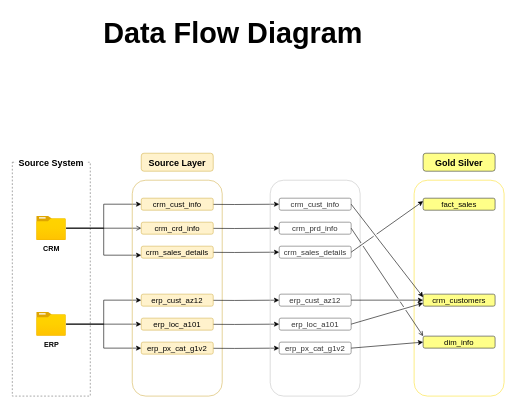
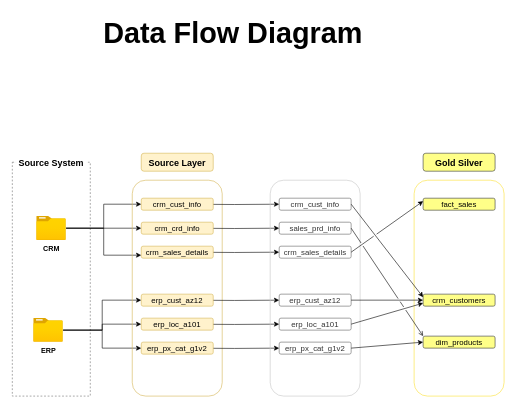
  <mxCell id="0" />
  <mxCell id="1" parent="0" />
  <mxCell id="2" value="&lt;h1 style=&quot;margin-top: 0px;&quot;&gt;Data Flow Diagram&lt;/h1&gt;" style="text;html=1;whiteSpace=wrap;overflow=hidden;rounded=0;fontSize=24;" parent="1" vertex="1"><mxGeometry x="170" y="20" width="530" height="120" as="geometry" /></mxCell>
  <mxCell id="3" value="" style="rounded=0;whiteSpace=wrap;html=1;fillColor=none;strokeColor=light-dark(#707070, #ededed);dashed=1;" parent="1" vertex="1"><mxGeometry x="20" y="270" width="130" height="390" as="geometry" /></mxCell>
  <mxCell id="4" value="&lt;b&gt;&lt;font&gt;Source System&lt;/font&gt;&lt;/b&gt;" style="rounded=0;whiteSpace=wrap;html=1;fontSize=15;strokeColor=none;" parent="1" vertex="1"><mxGeometry x="26.25" y="250" width="117.5" height="40" as="geometry" /></mxCell>
  <mxCell id="5" style="edgeStyle=orthogonalEdgeStyle;rounded=0;orthogonalLoop=1;jettySize=auto;html=1;entryX=0;entryY=0.5;entryDx=0;entryDy=0;" parent="1" source="8" target="16" edge="1"><mxGeometry relative="1" as="geometry" /></mxCell>
- <mxCell id="6" style="edgeStyle=orthogonalEdgeStyle;rounded=0;orthogonalLoop=1;jettySize=auto;html=1;endArrow=open;" parent="1" source="8" target="20" edge="1"><mxGeometry relative="1" as="geometry" /></mxCell>
+ <mxCell id="6" style="edgeStyle=orthogonalEdgeStyle;rounded=0;orthogonalLoop=1;jettySize=auto;html=1;" parent="1" source="8" target="20" edge="1"><mxGeometry relative="1" as="geometry" /></mxCell>
  <mxCell id="7" style="edgeStyle=orthogonalEdgeStyle;rounded=0;orthogonalLoop=1;jettySize=auto;html=1;entryX=0;entryY=0.75;entryDx=0;entryDy=0;" parent="1" source="8" target="18" edge="1"><mxGeometry relative="1" as="geometry" /></mxCell>
  <mxCell id="8" value="&lt;b&gt;CRM&lt;/b&gt;" style="image;aspect=fixed;html=1;points=[];align=center;fontSize=12;image=img/lib/azure2/general/Folder_Blank.svg;" parent="1" vertex="1"><mxGeometry x="60.35" y="360" width="49.29" height="40" as="geometry" /></mxCell>
  <mxCell id="9" style="edgeStyle=orthogonalEdgeStyle;rounded=0;orthogonalLoop=1;jettySize=auto;html=1;entryX=0;entryY=0.5;entryDx=0;entryDy=0;" parent="1" source="12" target="22" edge="1"><mxGeometry relative="1" as="geometry" /></mxCell>
  <mxCell id="10" style="edgeStyle=orthogonalEdgeStyle;rounded=0;orthogonalLoop=1;jettySize=auto;html=1;" parent="1" source="12" target="26" edge="1"><mxGeometry relative="1" as="geometry" /></mxCell>
  <mxCell id="11" style="edgeStyle=orthogonalEdgeStyle;rounded=0;orthogonalLoop=1;jettySize=auto;html=1;entryX=0;entryY=0.5;entryDx=0;entryDy=0;" parent="1" source="12" target="24" edge="1"><mxGeometry relative="1" as="geometry" /></mxCell>
- <mxCell id="12" value="&lt;b&gt;ERP&lt;/b&gt;" style="image;aspect=fixed;html=1;points=[];align=center;fontSize=12;image=img/lib/azure2/general/Folder_Blank.svg;" parent="1" vertex="1"><mxGeometry x="60.35" y="520" width="49.29" height="40" as="geometry" /></mxCell>
+ <mxCell id="12" value="&lt;b&gt;ERP&lt;/b&gt;" style="image;aspect=fixed;html=1;points=[];align=center;fontSize=12;image=img/lib/azure2/general/Folder_Blank.svg;" parent="1" vertex="1"><mxGeometry x="55.35" y="530" width="49.29" height="40" as="geometry" /></mxCell>
  <mxCell id="13" value="" style="rounded=1;whiteSpace=wrap;html=1;fillColor=none;strokeColor=#d6b656;" parent="1" vertex="1"><mxGeometry x="220" y="300" width="150" height="360" as="geometry" /></mxCell>
  <mxCell id="14" value="&lt;b&gt;&lt;font style=&quot;font-size: 15px;&quot;&gt;Source Layer&lt;/font&gt;&lt;/b&gt;" style="rounded=1;whiteSpace=wrap;html=1;fillColor=#fff2cc;strokeColor=#D6B656;" parent="1" vertex="1"><mxGeometry x="235" y="255" width="120" height="30" as="geometry" /></mxCell>
  <mxCell id="15" style="edgeStyle=orthogonalEdgeStyle;rounded=0;orthogonalLoop=1;jettySize=auto;html=1;" parent="1" target="28" edge="1"><mxGeometry relative="1" as="geometry"><mxPoint x="315" y="340" as="sourcePoint" /></mxGeometry></mxCell>
  <mxCell id="16" value="&lt;font style=&quot;font-size: 13px;&quot;&gt;crm_cust_info&lt;/font&gt;" style="rounded=1;whiteSpace=wrap;html=1;fillColor=#fff2cc;strokeColor=#D6B656;" parent="1" vertex="1"><mxGeometry x="235" y="330" width="120" height="20" as="geometry" /></mxCell>
  <mxCell id="17" style="edgeStyle=orthogonalEdgeStyle;rounded=0;orthogonalLoop=1;jettySize=auto;html=1;entryX=0;entryY=0.5;entryDx=0;entryDy=0;" parent="1" target="29" edge="1"><mxGeometry relative="1" as="geometry"><mxPoint x="315" y="420" as="sourcePoint" /></mxGeometry></mxCell>
  <mxCell id="18" value="&lt;font style=&quot;font-size: 13px;&quot;&gt;crm_sales_details&lt;/font&gt;" style="rounded=1;whiteSpace=wrap;html=1;fillColor=#fff2cc;strokeColor=#D6B656;" parent="1" vertex="1"><mxGeometry x="235" y="410" width="120" height="20" as="geometry" /></mxCell>
  <mxCell id="19" style="edgeStyle=orthogonalEdgeStyle;rounded=0;orthogonalLoop=1;jettySize=auto;html=1;entryX=0;entryY=0.5;entryDx=0;entryDy=0;" parent="1" target="30" edge="1"><mxGeometry relative="1" as="geometry"><mxPoint x="315" y="380" as="sourcePoint" /></mxGeometry></mxCell>
  <mxCell id="20" value="&lt;font style=&quot;font-size: 13px;&quot;&gt;crm_crd_info&lt;/font&gt;" style="rounded=1;whiteSpace=wrap;html=1;fillColor=#fff2cc;strokeColor=#D6B656;" parent="1" vertex="1"><mxGeometry x="235" y="370" width="120" height="20" as="geometry" /></mxCell>
  <mxCell id="21" style="edgeStyle=orthogonalEdgeStyle;rounded=0;orthogonalLoop=1;jettySize=auto;html=1;entryX=0;entryY=0.5;entryDx=0;entryDy=0;" parent="1" target="31" edge="1"><mxGeometry relative="1" as="geometry"><mxPoint x="315" y="500" as="sourcePoint" /></mxGeometry></mxCell>
  <mxCell id="22" value="&lt;font style=&quot;font-size: 13px;&quot;&gt;erp_cust_az12&lt;/font&gt;" style="rounded=1;whiteSpace=wrap;html=1;fillColor=#fff2cc;strokeColor=#D6B656;" parent="1" vertex="1"><mxGeometry x="235" y="490" width="120" height="20" as="geometry" /></mxCell>
  <mxCell id="23" style="edgeStyle=orthogonalEdgeStyle;rounded=0;orthogonalLoop=1;jettySize=auto;html=1;entryX=0;entryY=0.5;entryDx=0;entryDy=0;" parent="1" target="32" edge="1"><mxGeometry relative="1" as="geometry"><mxPoint x="315" y="580" as="sourcePoint" /></mxGeometry></mxCell>
  <mxCell id="24" value="&lt;font style=&quot;font-size: 13px;&quot;&gt;erp_px_cat_g1v2&lt;/font&gt;" style="rounded=1;whiteSpace=wrap;html=1;fillColor=#fff2cc;strokeColor=#D6B656;" parent="1" vertex="1"><mxGeometry x="235" y="570" width="120" height="20" as="geometry" /></mxCell>
  <mxCell id="25" style="edgeStyle=orthogonalEdgeStyle;rounded=0;orthogonalLoop=1;jettySize=auto;html=1;entryX=0;entryY=0.5;entryDx=0;entryDy=0;" parent="1" target="33" edge="1"><mxGeometry relative="1" as="geometry"><mxPoint x="315" y="540" as="sourcePoint" /></mxGeometry></mxCell>
  <mxCell id="26" value="&lt;span style=&quot;font-size: 13px;&quot;&gt;erp_loc_a101&lt;/span&gt;" style="rounded=1;whiteSpace=wrap;html=1;fillColor=#fff2cc;strokeColor=#D6B656;" parent="1" vertex="1"><mxGeometry x="235" y="530" width="120" height="20" as="geometry" /></mxCell>
  <mxCell id="27" value="" style="rounded=1;whiteSpace=wrap;html=1;fillColor=none;strokeColor=#C7C7C7;fontColor=#333333;" parent="1" vertex="1"><mxGeometry x="450" y="300" width="150" height="360" as="geometry" /></mxCell>
  <mxCell id="28" value="&lt;font style=&quot;font-size: 13px;&quot;&gt;crm_cust_info&lt;/font&gt;" style="rounded=1;whiteSpace=wrap;html=1;fillColor=none;strokeColor=#666666;fontColor=#333333;" parent="1" vertex="1"><mxGeometry x="465" y="330" width="120" height="20" as="geometry" /></mxCell>
  <mxCell id="29" value="&lt;font style=&quot;font-size: 13px;&quot;&gt;crm_sales_details&lt;/font&gt;" style="rounded=1;whiteSpace=wrap;html=1;fillColor=none;strokeColor=#666666;fontColor=#333333;" parent="1" vertex="1"><mxGeometry x="465" y="410" width="120" height="20" as="geometry" /></mxCell>
- <mxCell id="30" value="&lt;font style=&quot;font-size: 13px;&quot;&gt;crm_prd_info&lt;/font&gt;" style="rounded=1;whiteSpace=wrap;html=1;fillColor=none;strokeColor=#666666;fontColor=#333333;" parent="1" vertex="1"><mxGeometry x="465" y="370" width="120" height="20" as="geometry" /></mxCell>
+ <mxCell id="30" value="&lt;font style=&quot;font-size: 13px;&quot;&gt;sales_prd_info&lt;/font&gt;" style="rounded=1;whiteSpace=wrap;html=1;fillColor=none;strokeColor=#666666;fontColor=#333333;" parent="1" vertex="1"><mxGeometry x="465" y="370" width="120" height="20" as="geometry" /></mxCell>
  <mxCell id="31" value="&lt;font style=&quot;font-size: 13px;&quot;&gt;erp_cust_az12&lt;/font&gt;" style="rounded=1;whiteSpace=wrap;html=1;fillColor=none;strokeColor=#666666;fontColor=#333333;" parent="1" vertex="1"><mxGeometry x="465" y="490" width="120" height="20" as="geometry" /></mxCell>
  <mxCell id="32" value="&lt;font style=&quot;font-size: 13px;&quot;&gt;erp_px_cat_g1v2&lt;/font&gt;" style="rounded=1;whiteSpace=wrap;html=1;fillColor=none;strokeColor=#666666;fontColor=#333333;" parent="1" vertex="1"><mxGeometry x="465" y="570" width="120" height="20" as="geometry" /></mxCell>
  <mxCell id="33" value="&lt;span style=&quot;font-size: 13px;&quot;&gt;erp_loc_a101&lt;/span&gt;" style="rounded=1;whiteSpace=wrap;html=1;fillColor=none;strokeColor=#666666;fontColor=#333333;" parent="1" vertex="1"><mxGeometry x="465" y="530" width="120" height="20" as="geometry" /></mxCell>
  <mxCell id="34" value="" style="rounded=1;whiteSpace=wrap;html=1;fillColor=none;strokeColor=light-dark(#fbe137, #babdc0);" parent="1" vertex="1"><mxGeometry x="690" y="300" width="150" height="360" as="geometry" /></mxCell>
  <mxCell id="35" value="&lt;b&gt;&lt;font style=&quot;font-size: 15px;&quot;&gt;Gold Silver&lt;/font&gt;&lt;/b&gt;" style="rounded=1;whiteSpace=wrap;html=1;fillColor=#ffff88;strokeColor=#36393d;" parent="1" vertex="1"><mxGeometry x="705" y="255" width="120" height="30" as="geometry" /></mxCell>
  <mxCell id="36" value="&lt;font style=&quot;font-size: 13px;&quot;&gt;fact_sales&lt;/font&gt;" style="rounded=1;whiteSpace=wrap;html=1;fillColor=#ffff88;strokeColor=#36393d;" parent="1" vertex="1"><mxGeometry x="705" y="330" width="120" height="20" as="geometry" /></mxCell>
- <mxCell id="37" value="&lt;font style=&quot;font-size: 13px;&quot;&gt;dim_info&lt;/font&gt;" style="rounded=1;whiteSpace=wrap;html=1;fillColor=#ffff88;strokeColor=#36393d;" vertex="1" parent="1"><mxGeometry x="705" y="560" width="120" height="20" as="geometry" /></mxCell>
+ <mxCell id="37" value="&lt;font style=&quot;font-size: 13px;&quot;&gt;dim_products&lt;/font&gt;" style="rounded=1;whiteSpace=wrap;html=1;fillColor=#ffff88;strokeColor=#36393d;" vertex="1" parent="1"><mxGeometry x="705" y="560" width="120" height="20" as="geometry" /></mxCell>
  <mxCell id="38" value="&lt;font style=&quot;font-size: 13px;&quot;&gt;crm_customers&lt;/font&gt;" style="rounded=1;whiteSpace=wrap;html=1;fillColor=#ffff88;strokeColor=#36393d;" vertex="1" parent="1"><mxGeometry x="705" y="490" width="120" height="20" as="geometry" /></mxCell>
  <mxCell id="39" value="" style="endArrow=classic;html=1;rounded=0;exitX=1;exitY=0.5;exitDx=0;exitDy=0;entryX=0;entryY=0.25;entryDx=0;entryDy=0;jumpStyle=gap;" edge="1" parent="1" source="28" target="38"><mxGeometry width="50" height="50" relative="1" as="geometry"><mxPoint x="620" y="380" as="sourcePoint" /><mxPoint x="670" y="330" as="targetPoint" /></mxGeometry></mxCell>
  <mxCell id="40" value="" style="endArrow=classic;html=1;rounded=0;exitX=1;exitY=0.5;exitDx=0;exitDy=0;entryX=0;entryY=0.25;entryDx=0;entryDy=0;jumpStyle=gap;" edge="1" parent="1" source="29" target="36"><mxGeometry width="50" height="50" relative="1" as="geometry"><mxPoint x="630" y="370" as="sourcePoint" /><mxPoint x="680" y="320" as="targetPoint" /></mxGeometry></mxCell>
  <mxCell id="41" value="" style="endArrow=classic;html=1;rounded=0;exitX=1;exitY=0.5;exitDx=0;exitDy=0;entryX=0;entryY=0.5;entryDx=0;entryDy=0;jumpStyle=gap;" edge="1" parent="1" source="31" target="38"><mxGeometry width="50" height="50" relative="1" as="geometry"><mxPoint x="620" y="505" as="sourcePoint" /><mxPoint x="670" y="455" as="targetPoint" /></mxGeometry></mxCell>
  <mxCell id="42" value="" style="endArrow=classic;html=1;rounded=0;exitX=1;exitY=0.5;exitDx=0;exitDy=0;entryX=0;entryY=0.75;entryDx=0;entryDy=0;jumpStyle=gap;" edge="1" parent="1" source="33" target="38"><mxGeometry width="50" height="50" relative="1" as="geometry"><mxPoint x="390" y="710" as="sourcePoint" /><mxPoint x="440" y="660" as="targetPoint" /></mxGeometry></mxCell>
  <mxCell id="43" value="" style="endArrow=open;html=1;rounded=0;exitX=1;exitY=0.5;exitDx=0;exitDy=0;entryX=0;entryY=0;entryDx=0;entryDy=0;jumpStyle=gap;" edge="1" parent="1" source="30" target="37"><mxGeometry width="50" height="50" relative="1" as="geometry"><mxPoint x="620" y="490" as="sourcePoint" /><mxPoint x="670" y="440" as="targetPoint" /></mxGeometry></mxCell>
  <mxCell id="44" value="" style="endArrow=classic;html=1;rounded=0;exitX=1;exitY=0.5;exitDx=0;exitDy=0;entryX=0;entryY=0.5;entryDx=0;entryDy=0;jumpStyle=gap;" edge="1" parent="1" source="32" target="37"><mxGeometry width="50" height="50" relative="1" as="geometry"><mxPoint x="620" y="595" as="sourcePoint" /><mxPoint x="670" y="545" as="targetPoint" /></mxGeometry></mxCell>
